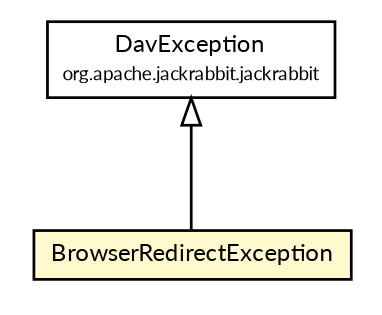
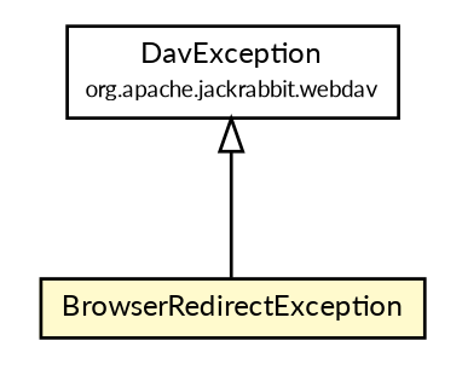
  digraph {
    fontname=Lato
    node [fontcolor=black fontname=Lato fontsize=9.0 shape=plaintext]
    n1 [label=<<table border="0" cellborder="1" cellspacing="0" cellpadding="2" port="p" bgcolor="lemonChiffon" href="./BrowserRedirectException.html"> 		<tr><td><table border="0" cellspacing="0" cellpadding="1"> 			<tr><td> BrowserRedirectException </td></tr> 		</table></td></tr> 		</table>>]
-   n2 [label=<<table border="0" cellborder="1" cellspacing="0" cellpadding="2" port="p" href="http://java.sun.com/j2se/1.4.2/docs/api/org/apache/jackrabbit/webdav/DavException.html"> 		<tr><td><table border="0" cellspacing="0" cellpadding="1"> 			<tr><td> DavException </td></tr> 			<tr><td><font point-size="7.0"> org.apache.jackrabbit.jackrabbit </font></td></tr> 		</table></td></tr> 		</table>>]
+   n2 [label=<<table border="0" cellborder="1" cellspacing="0" cellpadding="2" port="p" href="http://java.sun.com/j2se/1.4.2/docs/api/org/apache/jackrabbit/webdav/DavException.html"> 		<tr><td><table border="0" cellspacing="0" cellpadding="1"> 			<tr><td> DavException </td></tr> 			<tr><td><font point-size="7.0"> org.apache.jackrabbit.webdav </font></td></tr> 		</table></td></tr> 		</table>>]
    n2 -> n1 [arrowtail=empty dir=back fontname=Lato fontsize=10 headport=p labelfontname=Helvetica labelfontsize=10 tailport=p]
  }
